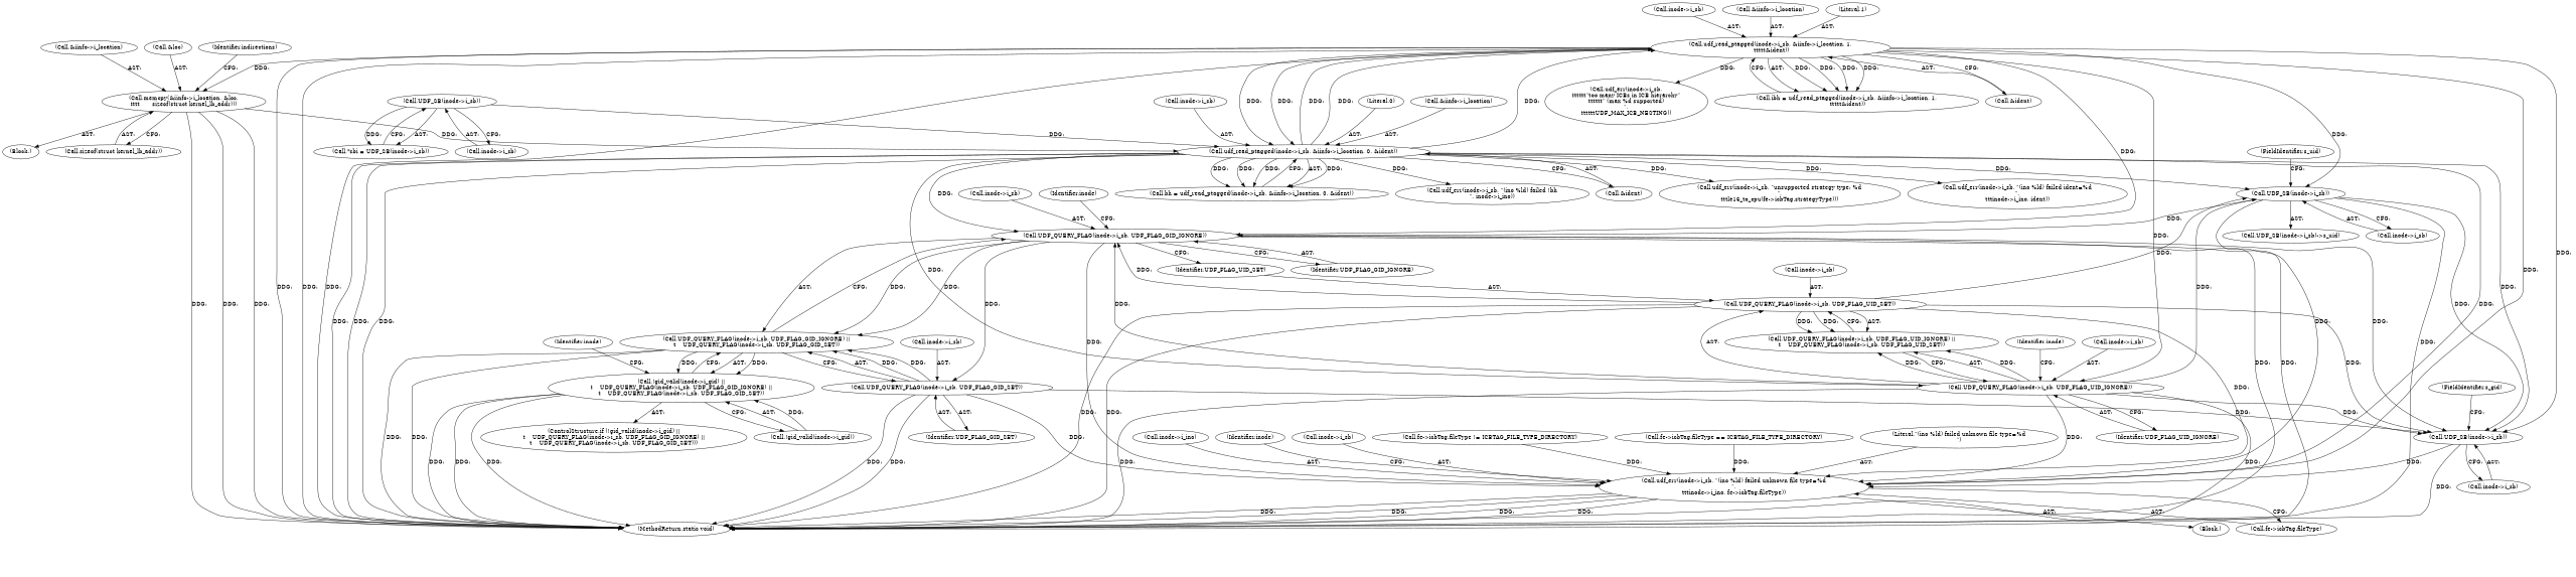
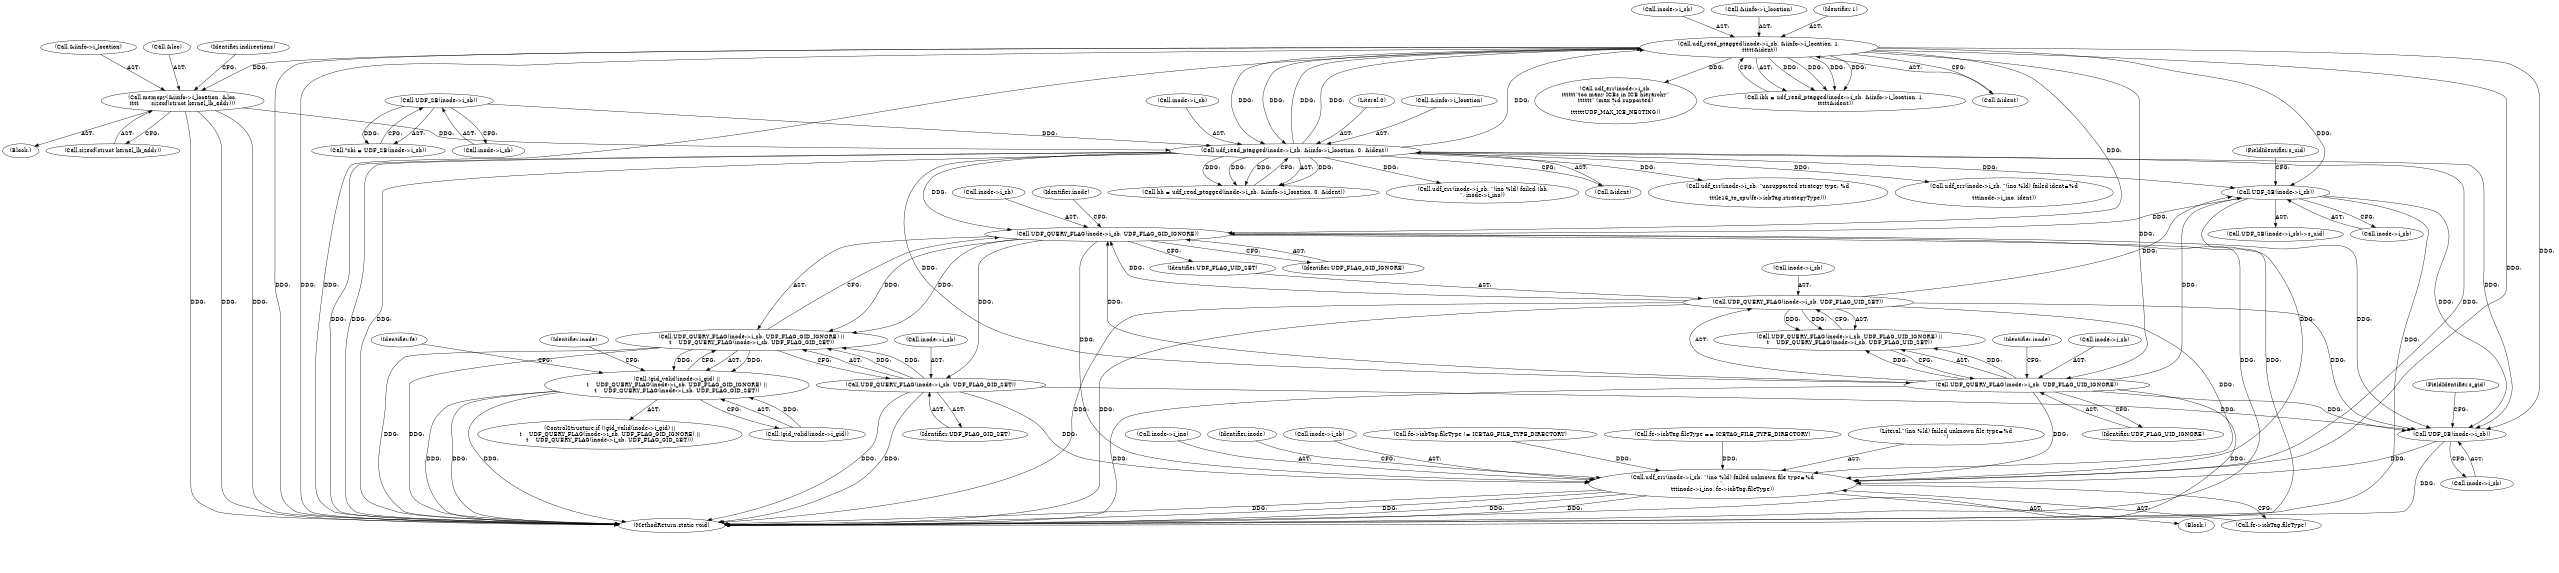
  digraph {
    n1 [label="(Call,UDF_SB(inode->i_sb))"]
    n2 [label="(Call,UDF_QUERY_FLAG(inode->i_sb, UDF_FLAG_GID_IGNORE))"]
    n3 [label="(Call,UDF_SB(inode->i_sb))"]
    n4 [label="(Call,udf_err(inode->i_sb, \"(ino %ld) failed unknown file type=%d\n\",\n\t\t\tinode->i_ino, fe->icbTag.fileType))"]
    n5 [label="(MethodReturn,static void)"]
    n6 [label="(Call,UDF_SB(inode->i_sb)->s_uid)"]
    n7 [label="(Call,inode->i_sb)"]
    n8 [label="(Identifier,UDF_FLAG_UID_SET)"]
    n9 [label="(Call,UDF_QUERY_FLAG(inode->i_sb, UDF_FLAG_GID_IGNORE) ||\n\t    UDF_QUERY_FLAG(inode->i_sb, UDF_FLAG_GID_SET))"]
    n10 [label="(Call,UDF_QUERY_FLAG(inode->i_sb, UDF_FLAG_GID_SET))"]
    n11 [label="(Identifier,UDF_FLAG_GID_IGNORE)"]
    n12 [label="(Call,inode->i_sb)"]
    n13 [label="(Block,)"]
    n14 [label="(Call,fe->icbTag.fileType)"]
    n15 [label="(Call,UDF_QUERY_FLAG(inode->i_sb, UDF_FLAG_UID_IGNORE))"]
    n16 [label="(Call,UDF_QUERY_FLAG(inode->i_sb, UDF_FLAG_UID_SET))"]
    n17 [label="(Call,UDF_QUERY_FLAG(inode->i_sb, UDF_FLAG_UID_IGNORE) ||\n\t    UDF_QUERY_FLAG(inode->i_sb, UDF_FLAG_UID_SET))"]
    n18 [label="(Identifier,UDF_FLAG_UID_IGNORE)"]
    n19 [label="(Call,udf_read_ptagged(inode->i_sb, &iinfo->i_location, 1,\n \t\t\t\t\t&ident))"]
    n20 [label="(Call,udf_read_ptagged(inode->i_sb, &iinfo->i_location, 0, &ident))"]
    n21 [label="(Call,memcpy(&iinfo->i_location, &loc,\n\t\t\t\t       sizeof(struct kernel_lb_addr)))"]
    n22 [label="(Call,udf_err(inode->i_sb,\n\t\t\t\t\t\t\"too many ICBs in ICB hierarchy\"\n\t\t\t\t\t\t\" (max %d supported)\n\",\n\t\t\t\t\t\tUDF_MAX_ICB_NESTING))"]
    n23 [label="(Call,ibh = udf_read_ptagged(inode->i_sb, &iinfo->i_location, 1,\n \t\t\t\t\t&ident))"]
    n24 [label="(Call,&ident)"]
    n25 [label="(Call,&ident)"]
    n26 [label="(Call,udf_err(inode->i_sb, \"unsupported strategy type: %d\n\",\n\t\t\tle16_to_cpu(fe->icbTag.strategyType)))"]
    n27 [label="(Call,udf_err(inode->i_sb, \"(ino %ld) failed ident=%d\n\",\n\t\t\tinode->i_ino, ident))"]
    n28 [label="(Call,bh = udf_read_ptagged(inode->i_sb, &iinfo->i_location, 0, &ident))"]
    n29 [label="(Call,udf_err(inode->i_sb, \"(ino %ld) failed !bh\n\", inode->i_ino))"]
    n30 [label="(Block,)"]
    n31 [label="(Call,sizeof(struct kernel_lb_addr))"]
    n32 [label="(Call,UDF_SB(inode->i_sb))"]
    n33 [label="(Call,*sbi = UDF_SB(inode->i_sb))"]
    n34 [label="(Call,inode->i_sb)"]
    n35 [label="(Call,!gid_valid(inode->i_gid) ||\n\t    UDF_QUERY_FLAG(inode->i_sb, UDF_FLAG_GID_IGNORE) ||\n\t    UDF_QUERY_FLAG(inode->i_sb, UDF_FLAG_GID_SET))"]
    n36 [label="(Identifier,UDF_FLAG_GID_SET)"]
    n37 [label="(Call,!gid_valid(inode->i_gid))"]
    n38 [label="(ControlStructure,if (!gid_valid(inode->i_gid) ||\n\t    UDF_QUERY_FLAG(inode->i_sb, UDF_FLAG_GID_IGNORE) ||\n\t    UDF_QUERY_FLAG(inode->i_sb, UDF_FLAG_GID_SET)))"]
    n39 [label="(Call,inode->i_sb)"]
+   n40 [label="(Identifier,fe)"]
    n41 [label="(Call,&iinfo->i_location)"]
    n42 [label="(Call,&loc)"]
    n43 [label="(Identifier,indirections)"]
    n44 [label="(Call,inode->i_ino)"]
    n45 [label="(Identifier,inode)"]
    n46 [label="(Identifier,inode)"]
    n47 [label="(Call,inode->i_sb)"]
    n48 [label="(Call,inode->i_sb)"]
    n49 [label="(Call,inode->i_sb)"]
    n50 [label="(Identifier,inode)"]
    n51 [label="(Call,fe->icbTag.fileType != ICBTAG_FILE_TYPE_DIRECTORY)"]
    n52 [label="(Call,inode->i_sb)"]
    n53 [label="(Identifier,inode)"]
    n54 [label="(FieldIdentifier,s_uid)"]
    n55 [label="(Call,&iinfo->i_location)"]
    n56 [label="(Literal,0)"]
    n57 [label="(FieldIdentifier,s_gid)"]
    n58 [label="(Call,inode->i_sb)"]
    n59 [label="(Call,inode->i_sb)"]
    n60 [label="(Call,fe->icbTag.fileType == ICBTAG_FILE_TYPE_DIRECTORY)"]
    n61 [label="(Call,&iinfo->i_location)"]
-   n62 [label="(Literal,1)"]
+   n62 [label="(Identifier,1)"]
    n63 [label="(Literal,\"(ino %ld) failed unknown file type=%d\n\")"]
    n1 -> n2 [label="DDG: "]
    n1 -> n3 [label="DDG: "]
    n1 -> n4 [label="DDG: "]
    n1 -> n5 [label="DDG: "]
    n1 -> n6 [label="AST: "]
    n1 -> n7 [label="CFG: "]
    n2 -> n3 [label="DDG: "]
    n2 -> n4 [label="DDG: "]
    n2 -> n5 [label="DDG: "]
    n2 -> n5 [label="DDG: "]
    n2 -> n8 [label="CFG: "]
    n2 -> n9 [label="AST: "]
    n2 -> n9 [label="DDG: "]
    n2 -> n9 [label="DDG: "]
    n2 -> n10 [label="DDG: "]
    n2 -> n11 [label="CFG: "]
    n3 -> n4 [label="DDG: "]
    n3 -> n5 [label="DDG: "]
    n3 -> n12 [label="CFG: "]
    n4 -> n5 [label="DDG: "]
    n4 -> n5 [label="DDG: "]
    n4 -> n5 [label="DDG: "]
    n4 -> n5 [label="DDG: "]
    n4 -> n13 [label="AST: "]
    n4 -> n14 [label="CFG: "]
    n7 -> n1 [label="AST: "]
    n8 -> n16 [label="AST: "]
    n9 -> n2 [label="CFG: "]
    n9 -> n5 [label="DDG: "]
    n9 -> n5 [label="DDG: "]
    n9 -> n10 [label="CFG: "]
    n9 -> n35 [label="AST: "]
    n9 -> n35 [label="DDG: "]
    n9 -> n35 [label="DDG: "]
    n10 -> n3 [label="DDG: "]
    n10 -> n4 [label="DDG: "]
    n10 -> n5 [label="DDG: "]
    n10 -> n5 [label="DDG: "]
    n10 -> n9 [label="AST: "]
    n10 -> n9 [label="DDG: "]
    n10 -> n9 [label="DDG: "]
    n10 -> n36 [label="AST: "]
    n11 -> n2 [label="AST: "]
    n12 -> n3 [label="AST: "]
    n14 -> n4 [label="AST: "]
    n15 -> n1 [label="DDG: "]
    n15 -> n2 [label="DDG: "]
    n15 -> n3 [label="DDG: "]
    n15 -> n4 [label="DDG: "]
    n15 -> n5 [label="DDG: "]
    n15 -> n5 [label="DDG: "]
    n15 -> n16 [label="AST: "]
    n15 -> n17 [label="AST: "]
    n15 -> n17 [label="DDG: "]
    n15 -> n17 [label="DDG: "]
    n15 -> n18 [label="CFG: "]
    n16 -> n1 [label="DDG: "]
    n16 -> n2 [label="DDG: "]
    n16 -> n3 [label="DDG: "]
    n16 -> n4 [label="DDG: "]
    n16 -> n5 [label="DDG: "]
    n16 -> n5 [label="DDG: "]
    n16 -> n17 [label="AST: "]
    n16 -> n17 [label="DDG: "]
    n16 -> n17 [label="DDG: "]
    n17 -> n15 [label="CFG: "]
    n17 -> n16 [label="CFG: "]
    n18 -> n15 [label="AST: "]
    n19 -> n1 [label="DDG: "]
    n19 -> n2 [label="DDG: "]
    n19 -> n3 [label="DDG: "]
    n19 -> n4 [label="DDG: "]
    n19 -> n5 [label="DDG: "]
    n19 -> n5 [label="DDG: "]
    n19 -> n5 [label="DDG: "]
    n19 -> n15 [label="DDG: "]
    n19 -> n20 [label="DDG: "]
    n19 -> n20 [label="DDG: "]
    n19 -> n21 [label="DDG: "]
    n19 -> n22 [label="DDG: "]
    n19 -> n23 [label="AST: "]
    n19 -> n23 [label="DDG: "]
    n19 -> n23 [label="DDG: "]
    n19 -> n23 [label="DDG: "]
    n19 -> n23 [label="DDG: "]
    n19 -> n24 [label="CFG: "]
    n20 -> n1 [label="DDG: "]
    n20 -> n2 [label="DDG: "]
    n20 -> n3 [label="DDG: "]
    n20 -> n4 [label="DDG: "]
    n20 -> n5 [label="DDG: "]
    n20 -> n5 [label="DDG: "]
    n20 -> n5 [label="DDG: "]
    n20 -> n15 [label="DDG: "]
    n20 -> n19 [label="DDG: "]
    n20 -> n19 [label="DDG: "]
    n20 -> n19 [label="DDG: "]
    n20 -> n25 [label="CFG: "]
    n20 -> n26 [label="DDG: "]
    n20 -> n27 [label="DDG: "]
    n20 -> n28 [label="AST: "]
    n20 -> n28 [label="DDG: "]
    n20 -> n28 [label="DDG: "]
    n20 -> n28 [label="DDG: "]
    n20 -> n28 [label="DDG: "]
    n20 -> n29 [label="DDG: "]
    n21 -> n5 [label="DDG: "]
    n21 -> n5 [label="DDG: "]
    n21 -> n5 [label="DDG: "]
    n21 -> n20 [label="DDG: "]
    n21 -> n30 [label="AST: "]
    n21 -> n31 [label="CFG: "]
    n23 -> n19 [label="CFG: "]
    n24 -> n19 [label="AST: "]
    n25 -> n20 [label="AST: "]
    n28 -> n20 [label="CFG: "]
    n31 -> n21 [label="AST: "]
    n32 -> n20 [label="DDG: "]
    n32 -> n33 [label="AST: "]
    n32 -> n33 [label="DDG: "]
    n32 -> n34 [label="CFG: "]
    n33 -> n32 [label="CFG: "]
    n34 -> n32 [label="AST: "]
    n35 -> n5 [label="DDG: "]
    n35 -> n5 [label="DDG: "]
    n35 -> n5 [label="DDG: "]
    n35 -> n9 [label="CFG: "]
    n35 -> n37 [label="CFG: "]
    n35 -> n38 [label="AST: "]
    n36 -> n10 [label="AST: "]
    n37 -> n35 [label="AST: "]
    n37 -> n35 [label="DDG: "]
    n39 -> n19 [label="AST: "]
+   n40 -> n35 [label="CFG: "]
    n41 -> n19 [label="AST: "]
    n42 -> n21 [label="AST: "]
    n43 -> n21 [label="CFG: "]
    n44 -> n4 [label="AST: "]
    n45 -> n4 [label="CFG: "]
    n46 -> n15 [label="CFG: "]
    n47 -> n2 [label="AST: "]
    n48 -> n16 [label="AST: "]
    n49 -> n4 [label="AST: "]
    n50 -> n2 [label="CFG: "]
    n51 -> n4 [label="DDG: "]
    n52 -> n20 [label="AST: "]
    n53 -> n35 [label="CFG: "]
    n54 -> n1 [label="CFG: "]
    n55 -> n21 [label="AST: "]
    n56 -> n20 [label="AST: "]
    n57 -> n3 [label="CFG: "]
    n58 -> n15 [label="AST: "]
    n59 -> n10 [label="AST: "]
    n60 -> n4 [label="DDG: "]
    n61 -> n20 [label="AST: "]
    n62 -> n19 [label="AST: "]
    n63 -> n4 [label="AST: "]
  }
